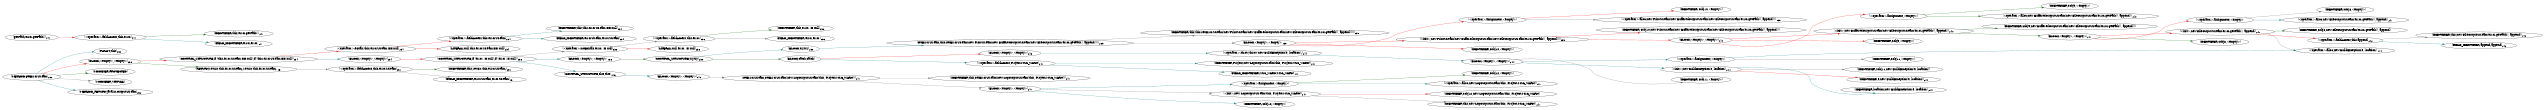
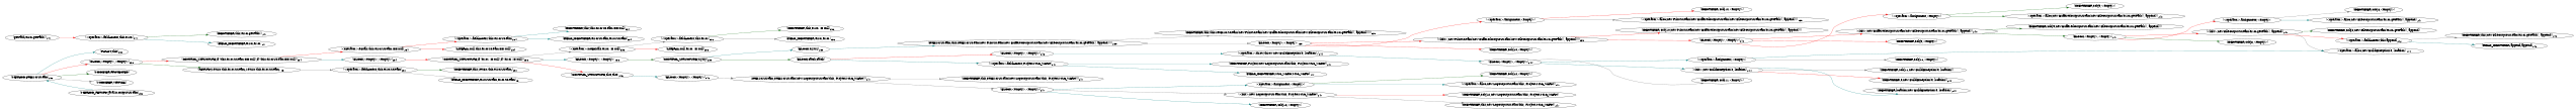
  digraph {
    rankdir=LR
    edge [color=teal]
    n1 [label=<(METHOD,getErrorStream)<SUB>232</SUB>>]
    n2 [label=<(PARAM,this)<SUB>232</SUB>>]
    n3 [label=<(BLOCK,&lt;empty&gt;,&lt;empty&gt;)<SUB>232</SUB>>]
    n4 [label=<(MODIFIER,PROTECTED)>]
    n5 [label=<(MODIFIER,VIRTUAL)>]
    n6 [label=<(METHOD_RETURN,java.io.OutputStream)<SUB>232</SUB>>]
    n7 [label=<(CONTROL_STRUCTURE,if (this.errorStream == null),if (this.errorStream == null))<SUB>234</SUB>>]
    n8 [label=<(RETURN,return this.errorStream;,return this.errorStream;)<SUB>251</SUB>>]
    n9 [label=<(&lt;operator&gt;.equals,this.errorStream == null)<SUB>234</SUB>>]
    n10 [label=<(BLOCK,&lt;empty&gt;,&lt;empty&gt;)<SUB>234</SUB>>]
    n11 [label=<(&lt;operator&gt;.fieldAccess,this.errorStream)<SUB>251</SUB>>]
    n12 [label=<(&lt;operator&gt;.fieldAccess,this.errorStream)<SUB>234</SUB>>]
    n13 [label=<(LITERAL,null,this.errorStream == null)<SUB>234</SUB>>]
    n14 [label=<(CONTROL_STRUCTURE,if (error != null),if (error != null))<SUB>236</SUB>>]
    n15 [label=<(IDENTIFIER,this,this.errorStream == null)<SUB>234</SUB>>]
    n16 [label=<(FIELD_IDENTIFIER,errorStream,errorStream)<SUB>234</SUB>>]
    n17 [label=<(&lt;operator&gt;.notEquals,error != null)<SUB>636</SUB>>]
    n18 [label=<(BLOCK,&lt;empty&gt;,&lt;empty&gt;)<SUB>236</SUB>>]
    n19 [label=<(CONTROL_STRUCTURE,else,else)<SUB>246</SUB>>]
    n20 [label=<(&lt;operator&gt;.fieldAccess,this.error)<SUB>236</SUB>>]
    n21 [label=<(LITERAL,null,error != null)<SUB>236</SUB>>]
    n22 [label=<(CONTROL_STRUCTURE,try,try)<SUB>238</SUB>>]
    n23 [label=<(BLOCK,&lt;empty&gt;,&lt;empty&gt;)<SUB>246</SUB>>]
    n24 [label=<(IDENTIFIER,this,error != null)<SUB>236</SUB>>]
    n25 [label=<(FIELD_IDENTIFIER,error,error)<SUB>236</SUB>>]
    n26 [label=<(BLOCK,try,try)<SUB>238</SUB>>]
    n27 [label=<(BLOCK,catch,catch)>]
    n28 [label=<(setErrorStream,this.setErrorStream(new PrintStream(new BufferedOutputStream(new FileOutputStream(error.getPath(), append)))))<SUB>239</SUB>>]
    n29 [label=<(BLOCK,&lt;empty&gt;,&lt;empty&gt;)<SUB>243</SUB>>]
    n30 [label=<(&lt;operator&gt;.fieldAccess,Project.MSG_WARN)<SUB>247</SUB>>]
    n31 [label=<(IDENTIFIER,this,this.setErrorStream(new PrintStream(new BufferedOutputStream(new FileOutputStream(error.getPath(), append)))))<SUB>239</SUB>>]
    n32 [label=<(BLOCK,&lt;empty&gt;,&lt;empty&gt;)<SUB>239</SUB>>]
    n33 [label=<(&lt;operator&gt;.assignment,&lt;empty&gt;)>]
    n34 [label=<(&lt;init&gt;,new PrintStream(new BufferedOutputStream(new FileOutputStream(error.getPath(), append))))<SUB>239</SUB>>]
    n35 [label=<(IDENTIFIER,$obj10,&lt;empty&gt;)>]
    n36 [label=<(IDENTIFIER,$obj10,&lt;empty&gt;)>]
    n37 [label=<(&lt;operator&gt;.alloc,new PrintStream(new BufferedOutputStream(new FileOutputStream(error.getPath(), append))))<SUB>239</SUB>>]
    n38 [label=<(IDENTIFIER,$obj10,new PrintStream(new BufferedOutputStream(new FileOutputStream(error.getPath(), append))))>]
    n39 [label=<(BLOCK,&lt;empty&gt;,&lt;empty&gt;)<SUB>240</SUB>>]
    n40 [label=<(&lt;operator&gt;.assignment,&lt;empty&gt;)>]
    n41 [label=<(&lt;init&gt;,new BufferedOutputStream(new FileOutputStream(error.getPath(), append)))<SUB>240</SUB>>]
    n42 [label=<(IDENTIFIER,$obj9,&lt;empty&gt;)>]
    n43 [label=<(IDENTIFIER,$obj9,&lt;empty&gt;)>]
    n44 [label=<(&lt;operator&gt;.alloc,new BufferedOutputStream(new FileOutputStream(error.getPath(), append)))<SUB>240</SUB>>]
    n45 [label=<(IDENTIFIER,$obj9,new BufferedOutputStream(new FileOutputStream(error.getPath(), append)))>]
    n46 [label=<(BLOCK,&lt;empty&gt;,&lt;empty&gt;)<SUB>241</SUB>>]
    n47 [label=<(&lt;operator&gt;.assignment,&lt;empty&gt;)>]
    n48 [label=<(&lt;init&gt;,new FileOutputStream(error.getPath(), append))<SUB>241</SUB>>]
    n49 [label=<(IDENTIFIER,$obj8,&lt;empty&gt;)>]
    n50 [label=<(IDENTIFIER,$obj8,&lt;empty&gt;)>]
    n51 [label=<(&lt;operator&gt;.alloc,new FileOutputStream(error.getPath(), append))<SUB>241</SUB>>]
    n52 [label=<(IDENTIFIER,$obj8,new FileOutputStream(error.getPath(), append))>]
    n53 [label=<(&lt;operator&gt;.fieldAccess,this.append)<SUB>242</SUB>>]
    n54 [label=<(&lt;operator&gt;.alloc,new BuildException(e, location))<SUB>244</SUB>>]
    n55 [label=<(getPath,error.getPath())<SUB>241</SUB>>]
    n56 [label=<(&lt;operator&gt;.fieldAccess,this.error)<SUB>241</SUB>>]
    n57 [label=<(IDENTIFIER,this,new FileOutputStream(error.getPath(), append))<SUB>242</SUB>>]
    n58 [label=<(FIELD_IDENTIFIER,append,append)<SUB>242</SUB>>]
    n59 [label=<(IDENTIFIER,this,error.getPath())<SUB>241</SUB>>]
    n60 [label=<(FIELD_IDENTIFIER,error,error)<SUB>241</SUB>>]
    n61 [label=<(&lt;operator&gt;.throw,throw new BuildException(e, location);)<SUB>244</SUB>>]
    n62 [label=<(BLOCK,&lt;empty&gt;,&lt;empty&gt;)<SUB>244</SUB>>]
    n63 [label=<(&lt;operator&gt;.assignment,&lt;empty&gt;)>]
    n64 [label=<(&lt;init&gt;,new BuildException(e, location))<SUB>244</SUB>>]
    n65 [label=<(IDENTIFIER,$obj11,&lt;empty&gt;)>]
    n66 [label=<(IDENTIFIER,$obj11,&lt;empty&gt;)>]
    n67 [label=<(IDENTIFIER,$obj11,new BuildException(e, location))>]
    n68 [label=<(IDENTIFIER,e,new BuildException(e, location))<SUB>244</SUB>>]
    n69 [label=<(IDENTIFIER,location,new BuildException(e, location))<SUB>244</SUB>>]
    n70 [label=<(setErrorStream,setErrorStream(new LogOutputStream(this, Project.MSG_WARN)))<SUB>247</SUB>>]
    n71 [label=<(IDENTIFIER,this,setErrorStream(new LogOutputStream(this, Project.MSG_WARN)))<SUB>247</SUB>>]
    n72 [label=<(BLOCK,&lt;empty&gt;,&lt;empty&gt;)<SUB>247</SUB>>]
    n73 [label=<(&lt;operator&gt;.assignment,&lt;empty&gt;)>]
    n74 [label=<(&lt;init&gt;,new LogOutputStream(this, Project.MSG_WARN))<SUB>247</SUB>>]
    n75 [label=<(IDENTIFIER,$obj12,&lt;empty&gt;)>]
    n76 [label=<(IDENTIFIER,$obj12,&lt;empty&gt;)>]
    n77 [label=<(&lt;operator&gt;.alloc,new LogOutputStream(this, Project.MSG_WARN))<SUB>247</SUB>>]
    n78 [label=<(IDENTIFIER,$obj12,new LogOutputStream(this, Project.MSG_WARN))>]
    n79 [label=<(IDENTIFIER,this,new LogOutputStream(this, Project.MSG_WARN))<SUB>247</SUB>>]
    n80 [label=<(IDENTIFIER,Project,new LogOutputStream(this, Project.MSG_WARN))<SUB>247</SUB>>]
    n81 [label=<(FIELD_IDENTIFIER,MSG_WARN,MSG_WARN)<SUB>247</SUB>>]
    n82 [label=<(IDENTIFIER,this,return this.errorStream;)<SUB>251</SUB>>]
    n83 [label=<(FIELD_IDENTIFIER,errorStream,errorStream)<SUB>251</SUB>>]
    n1 -> n2
    n1 -> n3 [color=red]
    n1 -> n4 [color=darkgreen]
    n1 -> n5 [color=gray40]
-   n1 -> n6
+   n6 -> n1
    n3 -> n7 [color=red]
    n3 -> n8 [color=darkgreen]
    n7 -> n9 [color=red]
    n7 -> n10
    n8 -> n11 [color=gray40]
    n9 -> n12 [color=red]
    n9 -> n13 [color=red]
    n10 -> n14 [color=red]
    n11 -> n82 [color=darkgreen]
    n11 -> n83 [color=gray40]
    n12 -> n15
    n12 -> n16
    n14 -> n17 [color=gray40]
    n14 -> n18
-   n14 -> n19
+   n14 -> n19 [color=red]
    n17 -> n20 [color=gray40]
    n17 -> n21 [color=red]
    n18 -> n22 [color=darkgreen]
    n19 -> n23
    n20 -> n24 [color=darkgreen]
    n20 -> n25 [color=gray40]
    n22 -> n26
    n22 -> n27 [color=darkgreen]
    n23 -> n70 [color=gray40]
    n26 -> n28
    n27 -> n29 [color=red]
    n27 -> n30
    n28 -> n31 [color=gray40]
    n28 -> n32 [color=gray40]
    n29 -> n61
    n30 -> n80
    n30 -> n81
    n32 -> n33 [color=red]
    n32 -> n34 [color=red]
    n32 -> n35 [color=red]
    n33 -> n36 [color=red]
    n33 -> n37 [color=gray40]
    n34 -> n38 [color=red]
    n34 -> n39 [color=red]
    n39 -> n40 [color=red]
    n39 -> n41 [color=red]
    n39 -> n42 [color=red]
    n40 -> n43 [color=darkgreen]
    n40 -> n44 [color=darkgreen]
    n41 -> n45 [color=darkgreen]
    n41 -> n46 [color=darkgreen]
    n46 -> n47 [color=red]
    n46 -> n48 [color=red]
    n46 -> n49 [color=darkgreen]
    n47 -> n50 [color=gray40]
    n47 -> n51
    n48 -> n52 [color=darkgreen]
    n48 -> n53 [color=red]
    n48 -> n54 [color=gray40]
    n53 -> n57 [color=gray40]
    n53 -> n58
    n55 -> n56 [color=red]
    n56 -> n59 [color=darkgreen]
    n56 -> n60
    n61 -> n62
    n62 -> n63
    n62 -> n64
    n62 -> n65 [color=gray40]
    n63 -> n54
    n63 -> n66 [color=gray40]
    n64 -> n67 [color=gray40]
    n64 -> n68 [color=red]
    n64 -> n69
    n70 -> n71 [color=gray40]
    n70 -> n72 [color=gray40]
    n72 -> n73
    n72 -> n74 [color=gray40]
    n72 -> n75
    n73 -> n76 [color=darkgreen]
    n73 -> n77
    n74 -> n78 [color=red]
    n74 -> n79 [color=gray40]
  }
